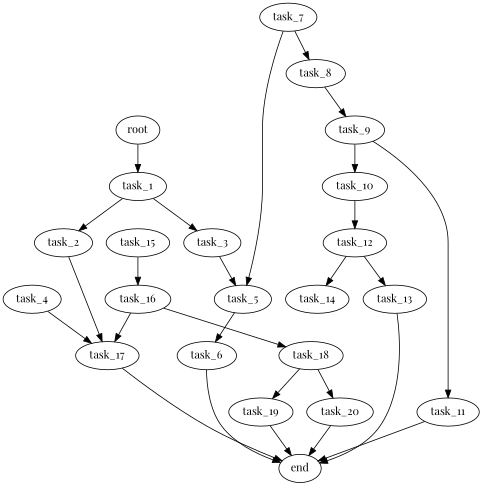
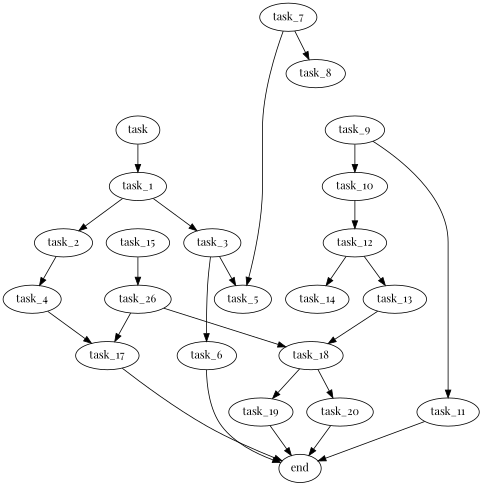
  digraph {
    fontname="Playfair Display"
    node [fontname="Playfair Display"]
    edge [fontname="Playfair Display"]
-   root
+   root [label=task]
    task_1
    task_2
    task_3
    task_4
    task_5
    task_17
    task_6
    end
    task_7
    task_8
    task_9
    task_10
    task_11
    task_12
    task_13
    task_14
    task_15
-   task_16
+   task_16 [label=task_26]
    task_18
    task_19
    task_20
    root -> task_1
    task_1 -> task_2
    task_1 -> task_3
-   task_2 -> task_17
+   task_2 -> task_4
    task_3 -> task_5
    task_4 -> task_17
-   task_5 -> task_6
+   task_3 -> task_6
    task_17 -> end
    task_6 -> end
    task_7 -> task_5
    task_7 -> task_8
-   task_8 -> task_9
    task_9 -> task_10
    task_9 -> task_11
    task_10 -> task_12
    task_11 -> end
    task_12 -> task_13
    task_12 -> task_14
-   task_13 -> end
+   task_13 -> task_18
    task_15 -> task_16
    task_16 -> task_17
    task_16 -> task_18
    task_18 -> task_19
    task_18 -> task_20
    task_19 -> end
    task_20 -> end
  }
